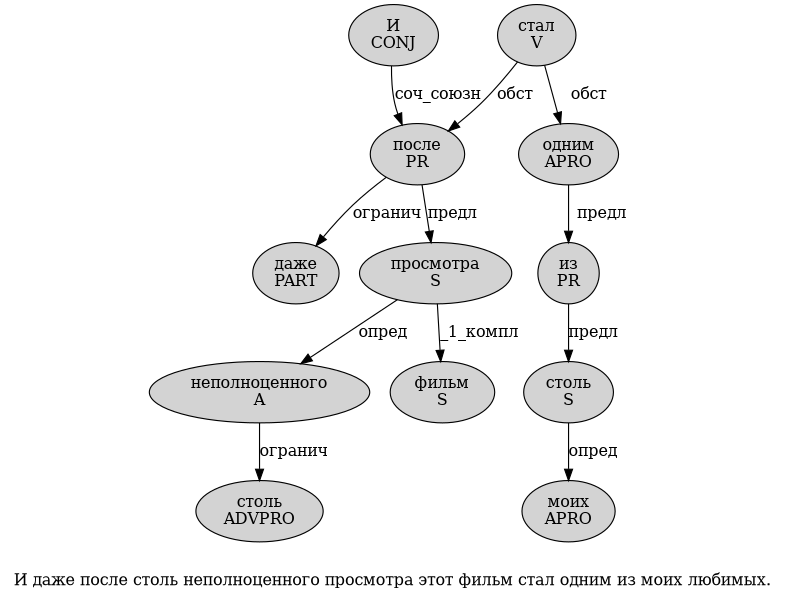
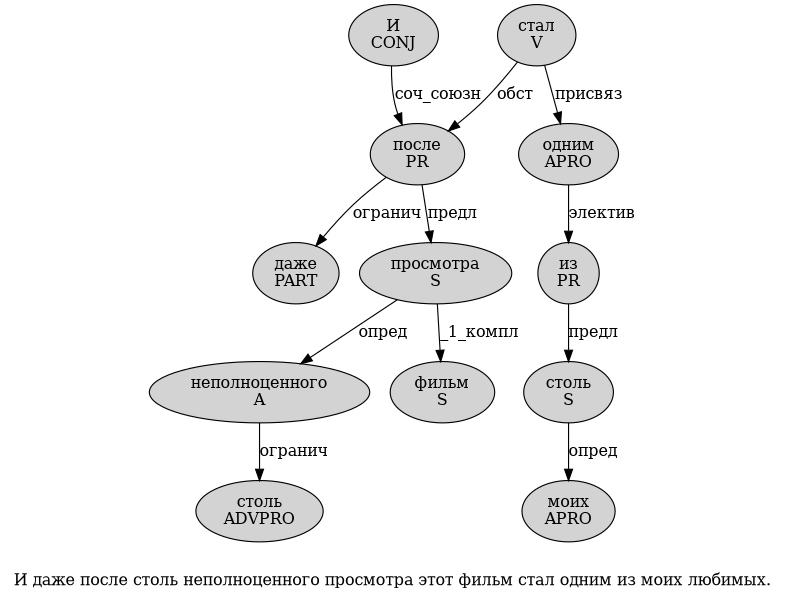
  digraph {
    label="И даже после столь неполноценного просмотра этот фильм стал одним из моих любимых."
    node [fillcolor=lightgray penwidth=1 shape=ellipse style=filled]
    n1 [label="И\nCONJ"]
    n2 [label="после\nPR"]
    n3 [label="стал\nV"]
    n4 [label="одним\nAPRO"]
    n5 [label="даже\nPART"]
    n6 [label="просмотра\nS"]
    n7 [label="неполноценного\nA"]
    n8 [label="фильм\nS"]
    n9 [label="столь\nADVPRO"]
    n10 [label="из\nPR"]
    n11 [label="столь\nS"]
    n12 [label="моих\nAPRO"]
    n1 -> n2 [label="соч_союзн"]
    n2 -> n5 [label="огранич"]
    n2 -> n6 [label="предл"]
    n3 -> n2 [label="обст"]
-   n3 -> n4 [label="обст"]
-   n4 -> n10 [label="предл"]
+   n3 -> n4 [label="присвяз"]
+   n4 -> n10 [label="электив"]
    n6 -> n7 [label="опред"]
    n6 -> n8 [label="_1_компл"]
    n7 -> n9 [label="огранич"]
    n10 -> n11 [label="предл"]
    n11 -> n12 [label="опред"]
  }
